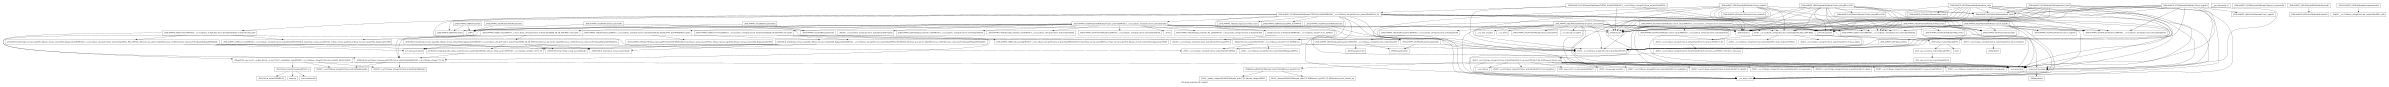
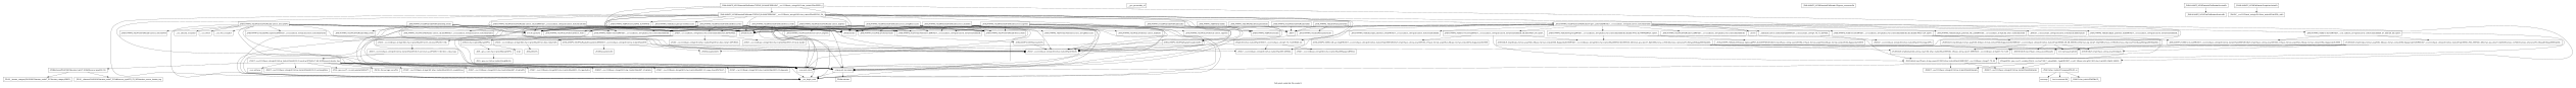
  digraph {
    fontname=Nunito
    label="Call graph: potential_file_reader.ll"
    node [fontname=Nunito shape=record]
    edge [fontname=Nunito]
    n1 [label="{_ZN9LAMMPS_NS19PotentialFileReaderC2EPNS_6LAMMPSERKNSt7__cxx1112basic_stringIcSt11char_traitsIcESaIcEEESA_SA_i}"]
    n2 [label="{_ZN9LAMMPS_NS8PointersC2EPNS_6LAMMPSE}"]
    n3 [label="{_ZNSt7__cxx1112basic_stringIcSt11char_traitsIcESaIcEEC1ERKS4_}"]
    n4 [label="{_ZStplIcSt11char_traitsIcESaIcEENSt7__cxx1112basic_stringIT_T0_T1_EERKS8_SA_}"]
    n5 [label="{_ZNSaIcEC1Ev}"]
    n6 [label="{_ZNSt7__cxx1112basic_stringIcSt11char_traitsIcESaIcEEC2IS3_EEPKcRKS3_}"]
    n7 [label="{__clang_call_terminate}"]
    n8 [label="{_ZN9LAMMPS_NS8PointersD2Ev}"]
    n9 [label="{_ZN9LAMMPS_NS5Error3oneERKNSt7__cxx1112basic_stringIcSt11char_traitsIcESaIcEEEiS8_}"]
    n10 [label="{_ZNSt7__cxx1112basic_stringIcSt11char_traitsIcESaIcEED1Ev}"]
    n11 [label="{_ZNSaIcED1Ev}"]
    n12 [label="{__cxa_end_catch}"]
    n13 [label="{_ZN9LAMMPS_NS19PotentialFileReader14open_potentialERKNSt7__cxx1112basic_stringIcSt11char_traitsIcESaIcEEE}"]
    n14 [label="{__cxa_begin_catch}"]
    n15 [label="{llvm.eh.typeid.for}"]
    n16 [label="{_ZN9LAMMPS_NS5Error3oneIJRKNSt7__cxx1112basic_stringIcSt11char_traitsIcESaIcEEES9_S7_EEEvS9_iS9_DpOT_}"]
    n17 [label="{_ZN9LAMMPS_NS5utils11getsyserrorB5cxx11Ev}"]
    n18 [label="{_ZNSt7__cxx1112basic_stringIcSt11char_traitsIcESaIcEE6appendERKS4_}"]
    n19 [label="{_ZNSt7__cxx1112basic_stringIcSt11char_traitsIcESaIcEE13_M_local_dataEv}"]
    n20 [label="{_ZNSt7__cxx1112basic_stringIcSt11char_traitsIcESaIcEE12_Alloc_hiderC1EPcRKS3_}"]
    n21 [label="{_ZNSt11char_traitsIcE6lengthEPKc}"]
    n22 [label="{_ZNSt7__cxx1112basic_stringIcSt11char_traitsIcESaIcEE12_M_constructIPKcEEvT_S8_}"]
    n23 [label="{_ZNSt7__cxx1112basic_stringIcSt11char_traitsIcESaIcEE12_Alloc_hiderD2Ev}"]
    n24 [label="{_ZSt9terminatev}"]
    n25 [label="{_ZN9LAMMPS_NS5utils23get_potential_file_pathERKNSt7__cxx1112basic_stringIcSt11char_traitsIcESaIcEEE}"]
    n26 [label="{_ZNKSt7__cxx1112basic_stringIcSt11char_traitsIcESaIcEE5emptyEv}"]
    n27 [label="{_ZN9LAMMPS_NS5utils18get_potential_dateERKNSt7__cxx1112basic_stringIcSt11char_traitsIcESaIcEEES8_}"]
    n28 [label="{_ZN9LAMMPS_NS5utils19get_potential_unitsERKNSt7__cxx1112basic_stringIcSt11char_traitsIcESaIcEEES8_}"]
    n29 [label="{_ZdlPv}"]
    n30 [label="{_ZN9LAMMPS_NS14TextFileReaderC1ERKNSt7__cxx1112basic_stringIcSt11char_traitsIcESaIcEEES8_}"]
    n31 [label="{_ZN9LAMMPS_NS5utils7logmesgIJRNSt7__cxx1112basic_stringIcSt11char_traitsIcESaIcEEES8_S8_EEEvPNS_6LAMMPSERKS7_DpOT_}"]
    n32 [label="{_Znwm}"]
    n33 [label="{_ZN9LAMMPS_NS5Error7warningIJRNSt7__cxx1112basic_stringIcSt11char_traitsIcESaIcEEES8_S8_EEEvRKS7_iSA_DpOT_}"]
    n34 [label="{_ZN9LAMMPS_NS5Error3oneIJRNSt7__cxx1112basic_stringIcSt11char_traitsIcESaIcEEES8_S8_S8_EEEvRKS7_iSA_DpOT_}"]
    n35 [label="{_ZSteqIcSt11char_traitsIcESaIcEEbRKNSt7__cxx1112basic_stringIT_T0_T1_EEPKS5_}"]
    n36 [label="{_ZSteqIcEN9__gnu_cxx11__enable_ifIXsr9__is_charIT_EE7__valueEbE6__typeERKNSt7__cxx1112basic_stringIS2_St11char_traitsIS2_ESaIS2_EEESC_}"]
    n37 [label="{_ZN3fmt6v9_lmp17basic_string_viewIcEC2ISt11char_traitsIcESaIcEEERKNSt7__cxx1112basic_stringIcT_T0_EE}"]
    n38 [label="{_ZN3fmt6v9_lmp16make_format_argsINS0_20basic_format_contextINS0_8appenderEcEEJRKNSt7__cxx1112basic_stringIcSt11char_traitsIcESaIcEEESC_RSA_EEENS0_16format_arg_storeIT_JDpNSt9remove_cvINSt16remove_referenceIT0_E4typeEE4typeEEEEDpOSI_}"]
    n39 [label="{_ZN9LAMMPS_NS5Error4_oneERKNSt7__cxx1112basic_stringIcSt11char_traitsIcESaIcEEEiN3fmt6v9_lmp17basic_string_viewIcEENSA_17basic_format_argsINSA_20basic_format_contextINSA_8appenderEcEEEE}"]
    n40 [label="{_ZN9__gnu_cxx11char_traitsIcE6lengthEPKc}"]
    n41 [label="{strlen}"]
    n42 [label="{_ZNSt7__cxx1112basic_stringIcSt11char_traitsIcESaIcEE16_M_construct_auxIPKcEEvT_S8_St12__false_type}"]
    n43 [label="{_ZNSaIcED2Ev}"]
    n44 [label="{_ZN3fmt6v9_lmp16make_format_argsINS0_20basic_format_contextINS0_8appenderEcEEJRNSt7__cxx1112basic_stringIcSt11char_traitsIcESaIcEEESB_SB_EEENS0_16format_arg_storeIT_JDpNSt9remove_cvINSt16remove_referenceIT0_E4typeEE4typeEEEEDpOSG_}"]
    n45 [label="{_ZN9LAMMPS_NS5utils15fmtargs_logmesgEPNS_6LAMMPSEN3fmt6v9_lmp17basic_string_viewIcEENS4_17basic_format_argsINS4_20basic_format_contextINS4_8appenderEcEEEE}"]
    n46 [label="{_ZN9LAMMPS_NS5Error8_warningERKNSt7__cxx1112basic_stringIcSt11char_traitsIcESaIcEEEiN3fmt6v9_lmp17basic_string_viewIcEENSA_17basic_format_argsINSA_20basic_format_contextINSA_8appenderEcEEEE}"]
    n47 [label="{_ZN3fmt6v9_lmp16make_format_argsINS0_20basic_format_contextINS0_8appenderEcEEJRNSt7__cxx1112basic_stringIcSt11char_traitsIcESaIcEEESB_SB_SB_EEENS0_16format_arg_storeIT_JDpNSt9remove_cvINSt16remove_referenceIT0_E4typeEE4typeEEEEDpOSG_}"]
    n48 [label="{_ZNKSt7__cxx1112basic_stringIcSt11char_traitsIcESaIcEE7compareEPKc}"]
    n49 [label="{_ZNKSt7__cxx1112basic_stringIcSt11char_traitsIcESaIcEE4sizeEv}"]
    n50 [label="{_ZNKSt7__cxx1112basic_stringIcSt11char_traitsIcESaIcEE4dataEv}"]
    n51 [label="{_ZNSt11char_traitsIcE7compareEPKcS2_m}"]
    n52 [label="{_ZN3fmt6v9_lmp6detail14to_string_viewIcSt11char_traitsIcESaIcEEENS0_17basic_string_viewIT_EERKNSt7__cxx1112basic_stringIS7_T0_T1_EE}"]
    n53 [label="{llvm.memcpy.p0.p0.i64}"]
    n54 [label="{_ZNK3fmt6v9_lmp17basic_string_viewIcE4dataEv}"]
    n55 [label="{_ZNK3fmt6v9_lmp17basic_string_viewIcE4sizeEv}"]
    n56 [label="{__gxx_personality_v0}"]
    n57 [label="{_ZN9__gnu_cxx11char_traitsIcE2eqERKcS3_}"]
    n58 [label="{_ZNSt7__cxx1112basic_stringIcSt11char_traitsIcESaIcEE12_M_constructIPKcEEvT_S8_St20forward_iterator_tag}"]
    n59 [label="{llvm.is.constant.i64}"]
    n60 [label="{_ZNSt11char_traitsIcE2ltERKcS2_}"]
    n61 [label="{memcmp}"]
    n62 [label="{_ZN9LAMMPS_NS19PotentialFileReaderC2EPNS_6LAMMPSERKNSt7__cxx1112basic_stringIcSt11char_traitsIcESaIcEEESA_i}"]
    n63 [label="{_ZN9LAMMPS_NS19PotentialFileReaderD2Ev}"]
    n64 [label="{_ZN9LAMMPS_NS19PotentialFileReaderD0Ev}"]
    n65 [label="{_ZN9LAMMPS_NS19PotentialFileReader15ignore_commentsEb}"]
    n66 [label="{_ZN9LAMMPS_NS19PotentialFileReader6rewindEv}"]
    n67 [label="{_ZN9LAMMPS_NS14TextFileReader6rewindEv}"]
    n68 [label="{_ZN9LAMMPS_NS19PotentialFileReader9skip_lineEv}"]
    n69 [label="{_ZN9LAMMPS_NS14TextFileReader9skip_lineEv}"]
    n70 [label="{_ZN9LAMMPS_NS19PotentialFileReader9next_lineEi}"]
    n71 [label="{_ZN9LAMMPS_NS14TextFileReader9next_lineEi}"]
    n72 [label="{_ZN9LAMMPS_NS19PotentialFileReader12next_dvectorEPdi}"]
    n73 [label="{_ZN9LAMMPS_NS14TextFileReader12next_dvectorEPdi}"]
    n74 [label="{__cxa_allocate_exception}"]
    n75 [label="{_ZN9LAMMPS_NS12EOFExceptionC2ERKNSt7__cxx1112basic_stringIcSt11char_traitsIcESaIcEEE}"]
    n76 [label="{__cxa_throw}"]
    n77 [label="{__cxa_free_exception}"]
    n78 [label="{_ZN9LAMMPS_NS19FileReaderExceptionC2ERKNSt7__cxx1112basic_stringIcSt11char_traitsIcESaIcEEE}"]
    n79 [label="{_ZNSt9exceptionC2Ev}"]
    n80 [label="{_ZNSt9exceptionD2Ev}"]
    n81 [label="{_ZN9LAMMPS_NS12EOFExceptionD2Ev}"]
    n82 [label="{_ZN9LAMMPS_NS19FileReaderExceptionD2Ev}"]
    n83 [label="{_ZN9LAMMPS_NS19PotentialFileReader11next_valuesEiRKNSt7__cxx1112basic_stringIcSt11char_traitsIcESaIcEEE}"]
    n84 [label="{_ZN9LAMMPS_NS14TextFileReader11next_valuesEiRKNSt7__cxx1112basic_stringIcSt11char_traitsIcESaIcEEE}"]
    n85 [label="{_ZN9LAMMPS_NS14ValueTokenizerC1ERKNSt7__cxx1112basic_stringIcSt11char_traitsIcESaIcEEES8_}"]
    n86 [label="{_ZN9LAMMPS_NS19PotentialFileReader11next_doubleEv}"]
    n87 [label="{_ZN9LAMMPS_NS14ValueTokenizer11next_doubleEv}"]
    n88 [label="{_ZN9LAMMPS_NS14ValueTokenizerD2Ev}"]
    n89 [label="{_ZN9LAMMPS_NS9TokenizerD2Ev}"]
    n90 [label="{_ZN9LAMMPS_NS19PotentialFileReader8next_intEv}"]
    n91 [label="{_ZN9LAMMPS_NS14ValueTokenizer8next_intEv}"]
    n92 [label="{_ZN9LAMMPS_NS19PotentialFileReader11next_tagintEv}"]
    n93 [label="{_ZN9LAMMPS_NS14ValueTokenizer11next_tagintEv}"]
    n94 [label="{_ZN9LAMMPS_NS19PotentialFileReader11next_bigintEv}"]
    n95 [label="{_ZN9LAMMPS_NS14ValueTokenizer11next_bigintEv}"]
    n96 [label="{_ZN9LAMMPS_NS19PotentialFileReader11next_stringB5cxx11Ev}"]
    n97 [label="{_ZN9LAMMPS_NS14ValueTokenizer11next_stringB5cxx11Ev}"]
    n98 [label="{_ZN9LAMMPS_NS8PointersD0Ev}"]
    n99 [label="{_ZN9LAMMPS_NS12EOFExceptionD0Ev}"]
    n100 [label="{_ZNK9LAMMPS_NS19FileReaderException4whatEv}"]
    n101 [label="{_ZNKSt7__cxx1112basic_stringIcSt11char_traitsIcESaIcEE5c_strEv}"]
    n102 [label="{_ZN9LAMMPS_NS19FileReaderExceptionD0Ev}"]
    n103 [label="{_ZN9__gnu_cxx17__is_null_pointerIKcEEbPT_}"]
    n104 [label="{_ZSt19__throw_logic_errorPKc}"]
    n105 [label="{_ZSt8distanceIPKcENSt15iterator_traitsIT_E15difference_typeES3_S3_}"]
    n106 [label="{_ZNSt7__cxx1112basic_stringIcSt11char_traitsIcESaIcEE9_M_createERmm}"]
    n107 [label="{_ZNSt7__cxx1112basic_stringIcSt11char_traitsIcESaIcEE7_M_dataEPc}"]
    n108 [label="{_ZNSt7__cxx1112basic_stringIcSt11char_traitsIcESaIcEE11_M_capacityEm}"]
    n109 [label="{_ZNKSt7__cxx1112basic_stringIcSt11char_traitsIcESaIcEE7_M_dataEv}"]
    n110 [label="{_ZNSt7__cxx1112basic_stringIcSt11char_traitsIcESaIcEE13_S_copy_charsEPcPKcS7_}"]
    n111 [label="{_ZNSt7__cxx1112basic_stringIcSt11char_traitsIcESaIcEE10_M_disposeEv}"]
    n112 [label="{__cxa_rethrow}"]
    n113 [label="{_ZNSt7__cxx1112basic_stringIcSt11char_traitsIcESaIcEE13_M_set_lengthEm}"]
    n114 [label="{_ZSt19__iterator_categoryIPKcENSt15iterator_traitsIT_E17iterator_categoryERKS3_}"]
    n115 [label="{_ZSt10__distanceIPKcENSt15iterator_traitsIT_E15difference_typeES3_S3_St26random_access_iterator_tag}"]
    n1 -> n2
    n1 -> n3
    n1 -> n4
    n1 -> n5
    n1 -> n6
    n1 -> n7
    n1 -> n8
    n1 -> n9
    n1 -> n10
    n1 -> n11
    n1 -> n12
    n1 -> n13
    n1 -> n14
    n1 -> n15
    n1 -> n16
    n1 -> n17
    n4 -> n3
    n4 -> n10
    n4 -> n18
    n6 -> n19
    n6 -> n20
    n6 -> n21
    n6 -> n22
    n6 -> n23
    n7 -> n14
    n7 -> n24
    n13 -> n5
    n13 -> n6
    n13 -> n10
    n13 -> n11
    n13 -> n25
    n13 -> n26
    n13 -> n27
    n13 -> n28
    n13 -> n29
    n13 -> n30
    n13 -> n31
    n13 -> n32
    n13 -> n33
    n13 -> n34
    n13 -> n35
    n13 -> n36
    n16 -> n37
    n16 -> n38
    n16 -> n39
    n21 -> n40
    n21 -> n41
    n22 -> n42
    n23 -> n43
    n31 -> n37
    n31 -> n44
    n31 -> n45
    n33 -> n37
    n33 -> n44
    n33 -> n46
    n34 -> n37
    n34 -> n39
    n34 -> n47
    n35 -> n48
    n36 -> n7
    n36 -> n49
    n36 -> n50
    n36 -> n51
    n37 -> n49
    n37 -> n50
    n38 -> n52
    n38 -> n53
    n38 -> n54
    n38 -> n55
    n40 -> n57
    n42 -> n58
    n44 -> n52
    n44 -> n53
    n44 -> n54
    n44 -> n55
    n47 -> n52
    n47 -> n53
    n47 -> n54
    n47 -> n55
    n51 -> n59
    n51 -> n60
    n51 -> n61
    n52 -> n37
    n58 -> n7
    n58 -> n12
    n58 -> n14
    n58 -> n103
    n58 -> n104
    n58 -> n105
    n58 -> n106
    n58 -> n107
    n58 -> n108
    n58 -> n109
    n58 -> n110
    n58 -> n111
    n58 -> n112
    n58 -> n113
    n62 -> n1
    n62 -> n5
    n62 -> n6
    n62 -> n10
    n62 -> n11
    n63 -> n8
    n63 -> n10
    n64 -> n29
    n66 -> n67
    n68 -> n5
    n68 -> n6
    n68 -> n7
    n68 -> n9
    n68 -> n10
    n68 -> n11
    n68 -> n12
    n68 -> n14
    n68 -> n15
    n68 -> n69
    n70 -> n5
    n70 -> n6
    n70 -> n7
    n70 -> n9
    n70 -> n10
    n70 -> n11
    n70 -> n12
    n70 -> n14
    n70 -> n15
    n70 -> n71
    n72 -> n5
    n72 -> n6
    n72 -> n7
    n72 -> n9
    n72 -> n10
    n72 -> n11
    n72 -> n12
    n72 -> n14
    n72 -> n15
    n72 -> n73
    n72 -> n74
    n72 -> n75
    n72 -> n76
    n72 -> n77
    n75 -> n78
    n78 -> n3
    n78 -> n79
    n78 -> n80
    n81 -> n82
    n82 -> n10
    n82 -> n80
    n83 -> n5
    n83 -> n6
    n83 -> n7
    n83 -> n9
    n83 -> n10
    n83 -> n11
    n83 -> n12
    n83 -> n14
    n83 -> n15
    n83 -> n84
    n83 -> n85
    n86 -> n5
    n86 -> n6
    n86 -> n7
    n86 -> n9
    n86 -> n10
    n86 -> n11
    n86 -> n12
    n86 -> n14
    n86 -> n15
    n86 -> n71
    n86 -> n85
    n86 -> n87
    n86 -> n88
    n88 -> n89
    n89 -> n10
    n90 -> n5
    n90 -> n6
    n90 -> n7
    n90 -> n9
    n90 -> n10
    n90 -> n11
    n90 -> n12
    n90 -> n14
    n90 -> n15
    n90 -> n71
    n90 -> n85
    n90 -> n88
    n90 -> n91
    n92 -> n5
    n92 -> n6
    n92 -> n7
    n92 -> n9
    n92 -> n10
    n92 -> n11
    n92 -> n12
    n92 -> n14
    n92 -> n71
    n92 -> n85
    n92 -> n93
    n94 -> n5
    n94 -> n6
    n94 -> n7
    n94 -> n9
    n94 -> n10
    n94 -> n11
    n94 -> n12
    n94 -> n14
    n94 -> n15
-   n71 -> n94
+   n94 -> n71
    n94 -> n85
    n94 -> n88
    n94 -> n95
    n96 -> n5
    n96 -> n6
    n96 -> n7
    n96 -> n9
    n96 -> n10
    n96 -> n11
    n96 -> n12
    n96 -> n14
    n96 -> n15
    n96 -> n71
    n96 -> n85
    n96 -> n88
    n96 -> n97
    n98 -> n8
    n98 -> n29
    n99 -> n29
    n99 -> n81
    n100 -> n101
    n102 -> n29
    n102 -> n82
    n105 -> n114
    n105 -> n115
  }
